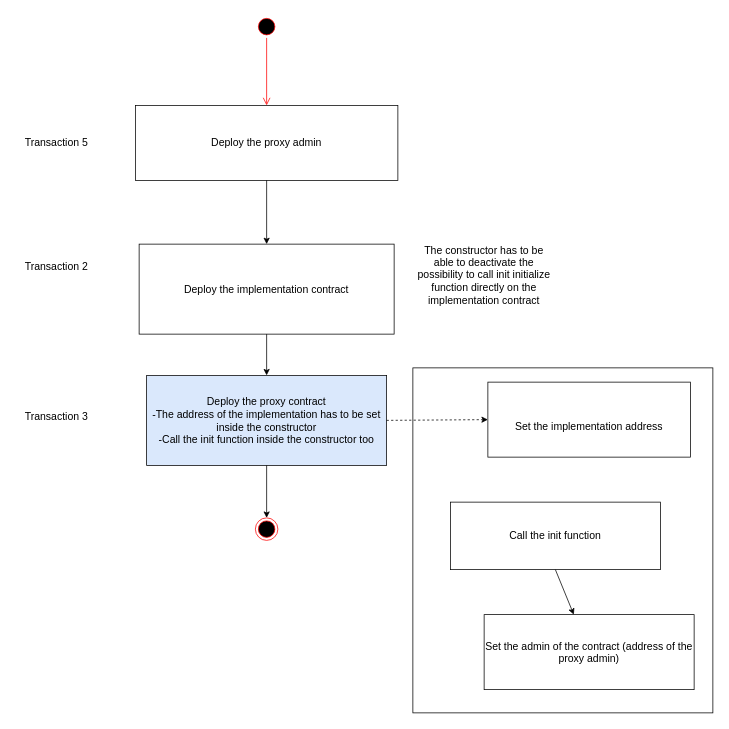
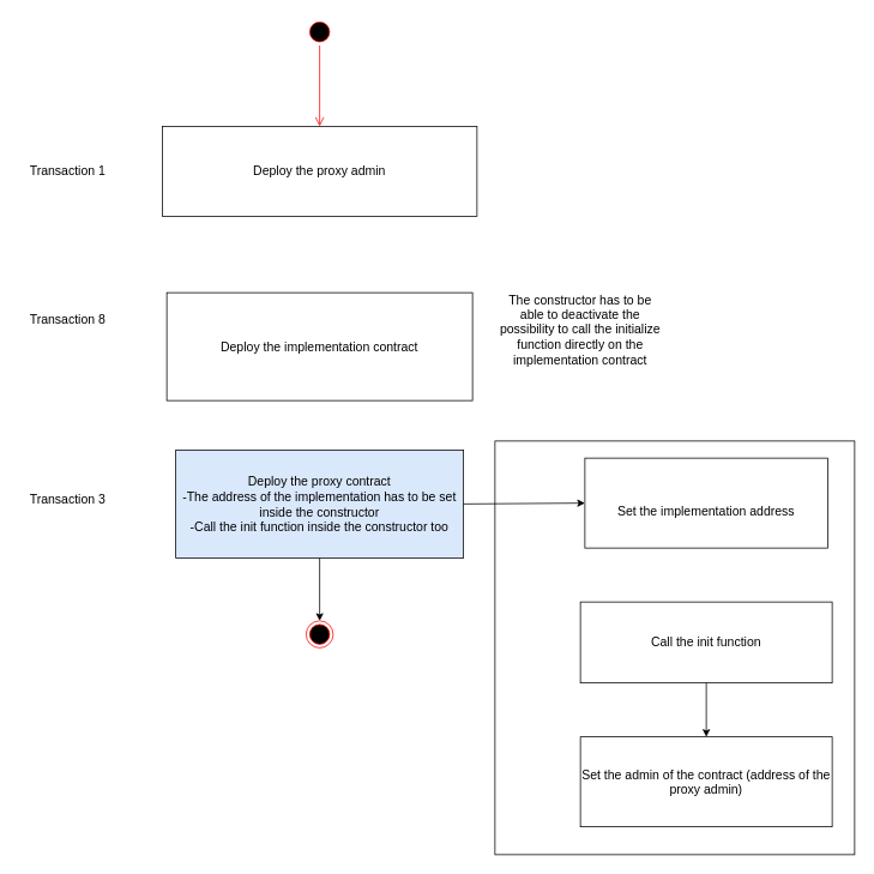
  <mxCell id="0" />
  <mxCell id="1" parent="0" />
  <mxCell id="2" value="" style="rounded=0;whiteSpace=wrap;html=1;fontSize=14;" parent="1" vertex="1"><mxGeometry x="550" y="490" width="400" height="460" as="geometry" /></mxCell>
  <mxCell id="3" value="Deploy the implementation contract" style="rounded=0;whiteSpace=wrap;html=1;fontSize=14;" parent="1" vertex="1"><mxGeometry x="185" y="325" width="340" height="120" as="geometry" /></mxCell>
  <mxCell id="4" value="Deploy the proxy contract&lt;br style=&quot;font-size: 14px;&quot;&gt;-The address of the implementation has to be set inside the constructor&lt;br style=&quot;font-size: 14px;&quot;&gt;-Call the init function inside the constructor too" style="rounded=0;whiteSpace=wrap;html=1;fontSize=14;fillColor=#dae8fc;" parent="1" vertex="1"><mxGeometry x="195" y="500" width="320" height="120" as="geometry" /></mxCell>
- <mxCell id="5" value="" style="endArrow=classic;html=1;rounded=0;entryX=0.5;entryY=0;entryDx=0;entryDy=0;fontSize=14;" parent="1" source="3" target="4" edge="1"><mxGeometry width="50" height="50" relative="1" as="geometry"><mxPoint x="380" y="310" as="sourcePoint" /><mxPoint x="430" y="260" as="targetPoint" /></mxGeometry></mxCell>
  <mxCell id="6" value="" style="ellipse;html=1;shape=startState;fillColor=#000000;strokeColor=#ff0000;fontSize=14;" parent="1" vertex="1"><mxGeometry x="340" y="20" width="30" height="30" as="geometry" /></mxCell>
  <mxCell id="7" value="" style="edgeStyle=orthogonalEdgeStyle;html=1;verticalAlign=bottom;endArrow=open;endSize=8;strokeColor=#ff0000;rounded=0;fontSize=14;" parent="1" source="6" target="8" edge="1"><mxGeometry relative="1" as="geometry"><mxPoint x="350" y="110" as="targetPoint" /><Array as="points" /></mxGeometry></mxCell>
  <mxCell id="8" value="Deploy the proxy admin" style="rounded=0;whiteSpace=wrap;html=1;fontSize=14;" parent="1" vertex="1"><mxGeometry x="180" y="140" width="350" height="100" as="geometry" /></mxCell>
- <mxCell id="9" value="" style="endArrow=classic;html=1;rounded=0;exitX=0.5;exitY=1;exitDx=0;exitDy=0;entryX=0.5;entryY=0;entryDx=0;entryDy=0;fontSize=14;" parent="1" source="8" target="3" edge="1"><mxGeometry width="50" height="50" relative="1" as="geometry"><mxPoint x="650" y="310" as="sourcePoint" /><mxPoint x="700" y="260" as="targetPoint" /></mxGeometry></mxCell>
- <mxCell id="10" value="Transaction 5" style="text;html=1;strokeColor=none;fillColor=none;align=center;verticalAlign=middle;whiteSpace=wrap;rounded=0;fontSize=14;" parent="1" vertex="1"><mxGeometry x="20" y="175" width="110" height="30" as="geometry" /></mxCell>
- <mxCell id="11" value="Transaction 2" style="text;html=1;strokeColor=none;fillColor=none;align=center;verticalAlign=middle;whiteSpace=wrap;rounded=0;fontSize=14;" parent="1" vertex="1"><mxGeometry x="20" y="340" width="110" height="30" as="geometry" /></mxCell>
+ <mxCell id="10" value="Transaction 1" style="text;html=1;strokeColor=none;fillColor=none;align=center;verticalAlign=middle;whiteSpace=wrap;rounded=0;fontSize=14;" parent="1" vertex="1"><mxGeometry x="20" y="175" width="110" height="30" as="geometry" /></mxCell>
+ <mxCell id="11" value="Transaction 8" style="text;html=1;strokeColor=none;fillColor=none;align=center;verticalAlign=middle;whiteSpace=wrap;rounded=0;fontSize=14;" parent="1" vertex="1"><mxGeometry x="20" y="340" width="110" height="30" as="geometry" /></mxCell>
  <mxCell id="12" value="Transaction 3" style="text;html=1;strokeColor=none;fillColor=none;align=center;verticalAlign=middle;whiteSpace=wrap;rounded=0;fontSize=14;" parent="1" vertex="1"><mxGeometry x="20" y="540" width="110" height="30" as="geometry" /></mxCell>
- <mxCell id="13" value="The constructor has to be able to deactivate the possibility to call init initialize function directly on the implementation contract" style="text;html=1;strokeColor=none;fillColor=none;align=center;verticalAlign=middle;whiteSpace=wrap;rounded=0;fontSize=14;" parent="1" vertex="1"><mxGeometry x="550" y="320" width="190" height="91" as="geometry" /></mxCell>
+ <mxCell id="13" value="The constructor has to be able to deactivate the possibility to call the initialize function directly on the implementation contract" style="text;html=1;strokeColor=none;fillColor=none;align=center;verticalAlign=middle;whiteSpace=wrap;rounded=0;fontSize=14;" parent="1" vertex="1"><mxGeometry x="550" y="320" width="190" height="91" as="geometry" /></mxCell>
  <mxCell id="14" value="" style="ellipse;html=1;shape=endState;fillColor=#000000;strokeColor=#ff0000;fontSize=14;" parent="1" vertex="1"><mxGeometry x="340" y="690" width="30" height="30" as="geometry" /></mxCell>
  <mxCell id="15" value="" style="endArrow=classic;html=1;rounded=0;exitX=0.5;exitY=1;exitDx=0;exitDy=0;fontSize=14;" parent="1" source="4" target="14" edge="1"><mxGeometry width="50" height="50" relative="1" as="geometry"><mxPoint x="480" y="680" as="sourcePoint" /><mxPoint x="355" y="680" as="targetPoint" /></mxGeometry></mxCell>
  <mxCell id="16" value="&lt;br&gt;Set the implementation address" style="rounded=0;whiteSpace=wrap;html=1;fontSize=14;" parent="1" vertex="1"><mxGeometry x="650" y="509" width="270" height="100" as="geometry" /></mxCell>
- <mxCell id="17" value="" style="endArrow=classic;html=1;rounded=0;fontSize=14;exitX=1;exitY=0.5;exitDx=0;exitDy=0;entryX=0;entryY=0.5;entryDx=0;entryDy=0;dashed=1;" parent="1" source="4" target="16" edge="1"><mxGeometry width="50" height="50" relative="1" as="geometry"><mxPoint x="560" y="590" as="sourcePoint" /><mxPoint x="610" y="560" as="targetPoint" /></mxGeometry></mxCell>
- <mxCell id="18" value="Call the init function" style="rounded=0;whiteSpace=wrap;html=1;fontSize=14;" parent="1" vertex="1"><mxGeometry x="600" y="669" width="280" height="90" as="geometry" /></mxCell>
+ <mxCell id="17" value="" style="endArrow=classic;html=1;rounded=0;fontSize=14;exitX=1;exitY=0.5;exitDx=0;exitDy=0;entryX=0;entryY=0.5;entryDx=0;entryDy=0;" parent="1" source="4" target="16" edge="1"><mxGeometry width="50" height="50" relative="1" as="geometry"><mxPoint x="560" y="590" as="sourcePoint" /><mxPoint x="610" y="560" as="targetPoint" /></mxGeometry></mxCell>
+ <mxCell id="18" value="Call the init function" style="rounded=0;whiteSpace=wrap;html=1;fontSize=14;" parent="1" vertex="1"><mxGeometry x="645" y="669" width="280" height="90" as="geometry" /></mxCell>
  <mxCell id="19" value="Set the admin of the contract (address of the proxy admin)" style="rounded=0;whiteSpace=wrap;html=1;fontSize=14;" parent="1" vertex="1"><mxGeometry x="645" y="819" width="280" height="100" as="geometry" /></mxCell>
  <mxCell id="20" value="" style="endArrow=classic;html=1;rounded=0;fontSize=14;exitX=0.5;exitY=1;exitDx=0;exitDy=0;" parent="1" source="18" target="19" edge="1"><mxGeometry width="50" height="50" relative="1" as="geometry"><mxPoint x="850" y="819" as="sourcePoint" /><mxPoint x="900" y="769" as="targetPoint" /></mxGeometry></mxCell>
